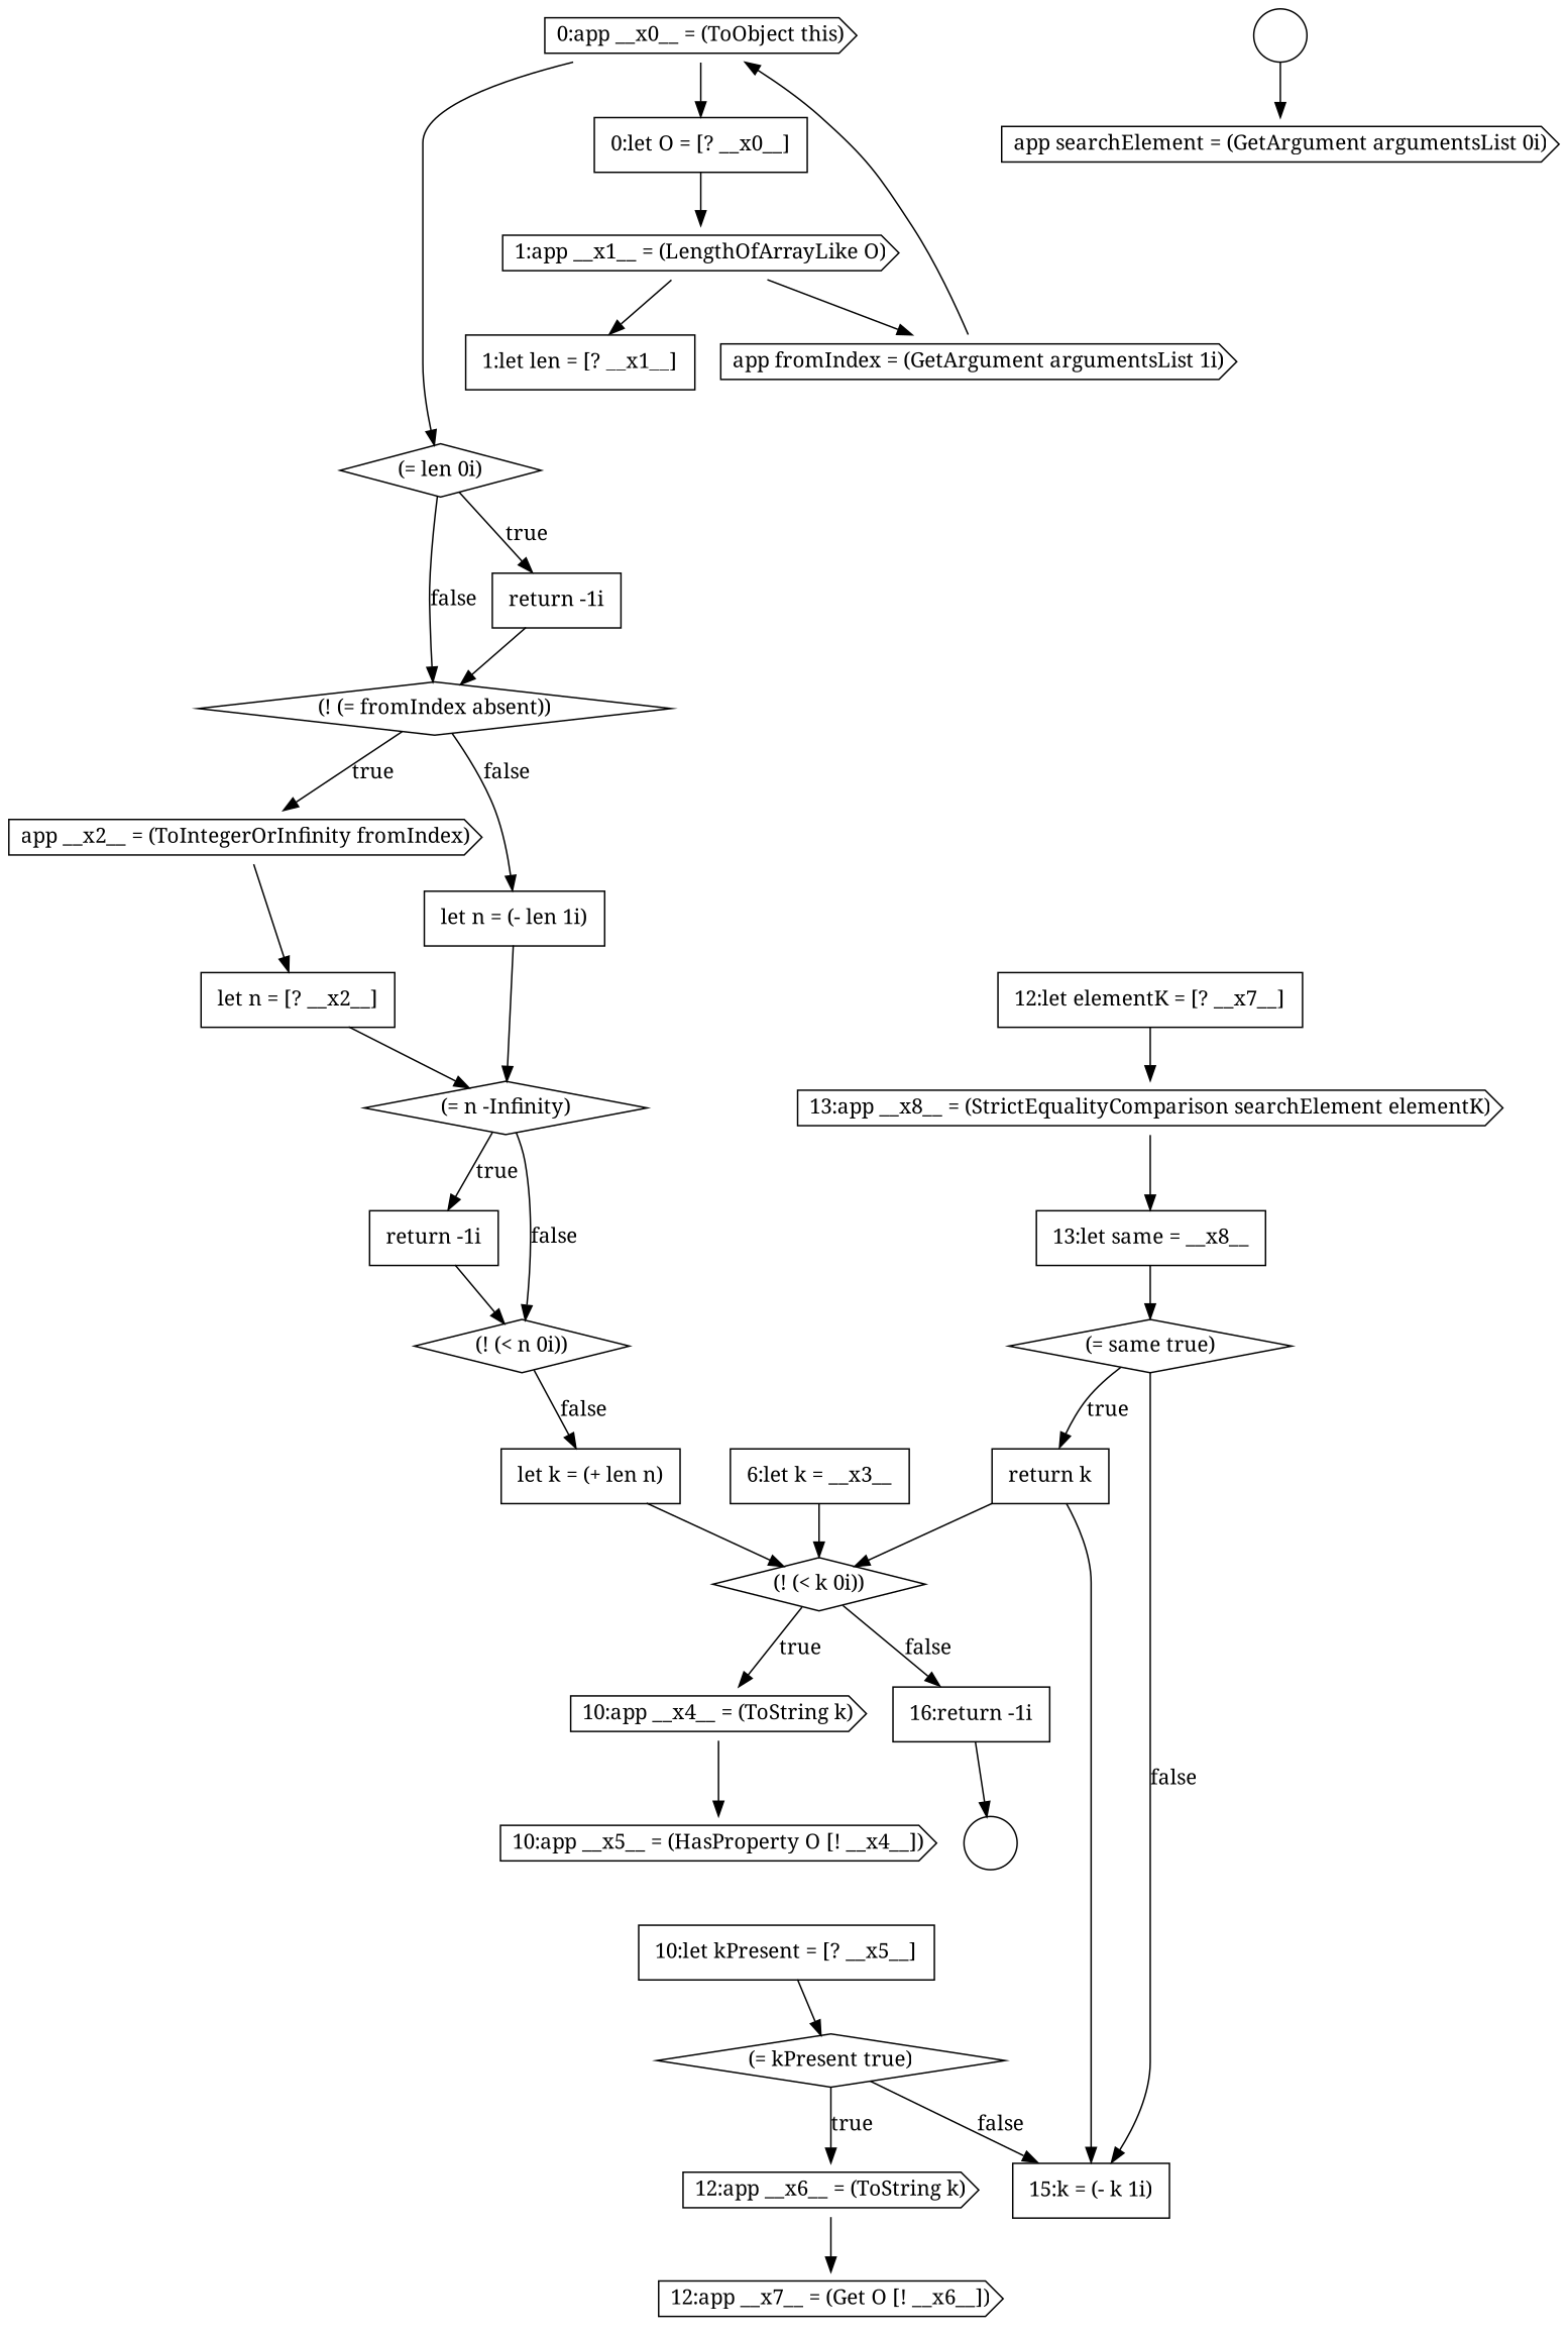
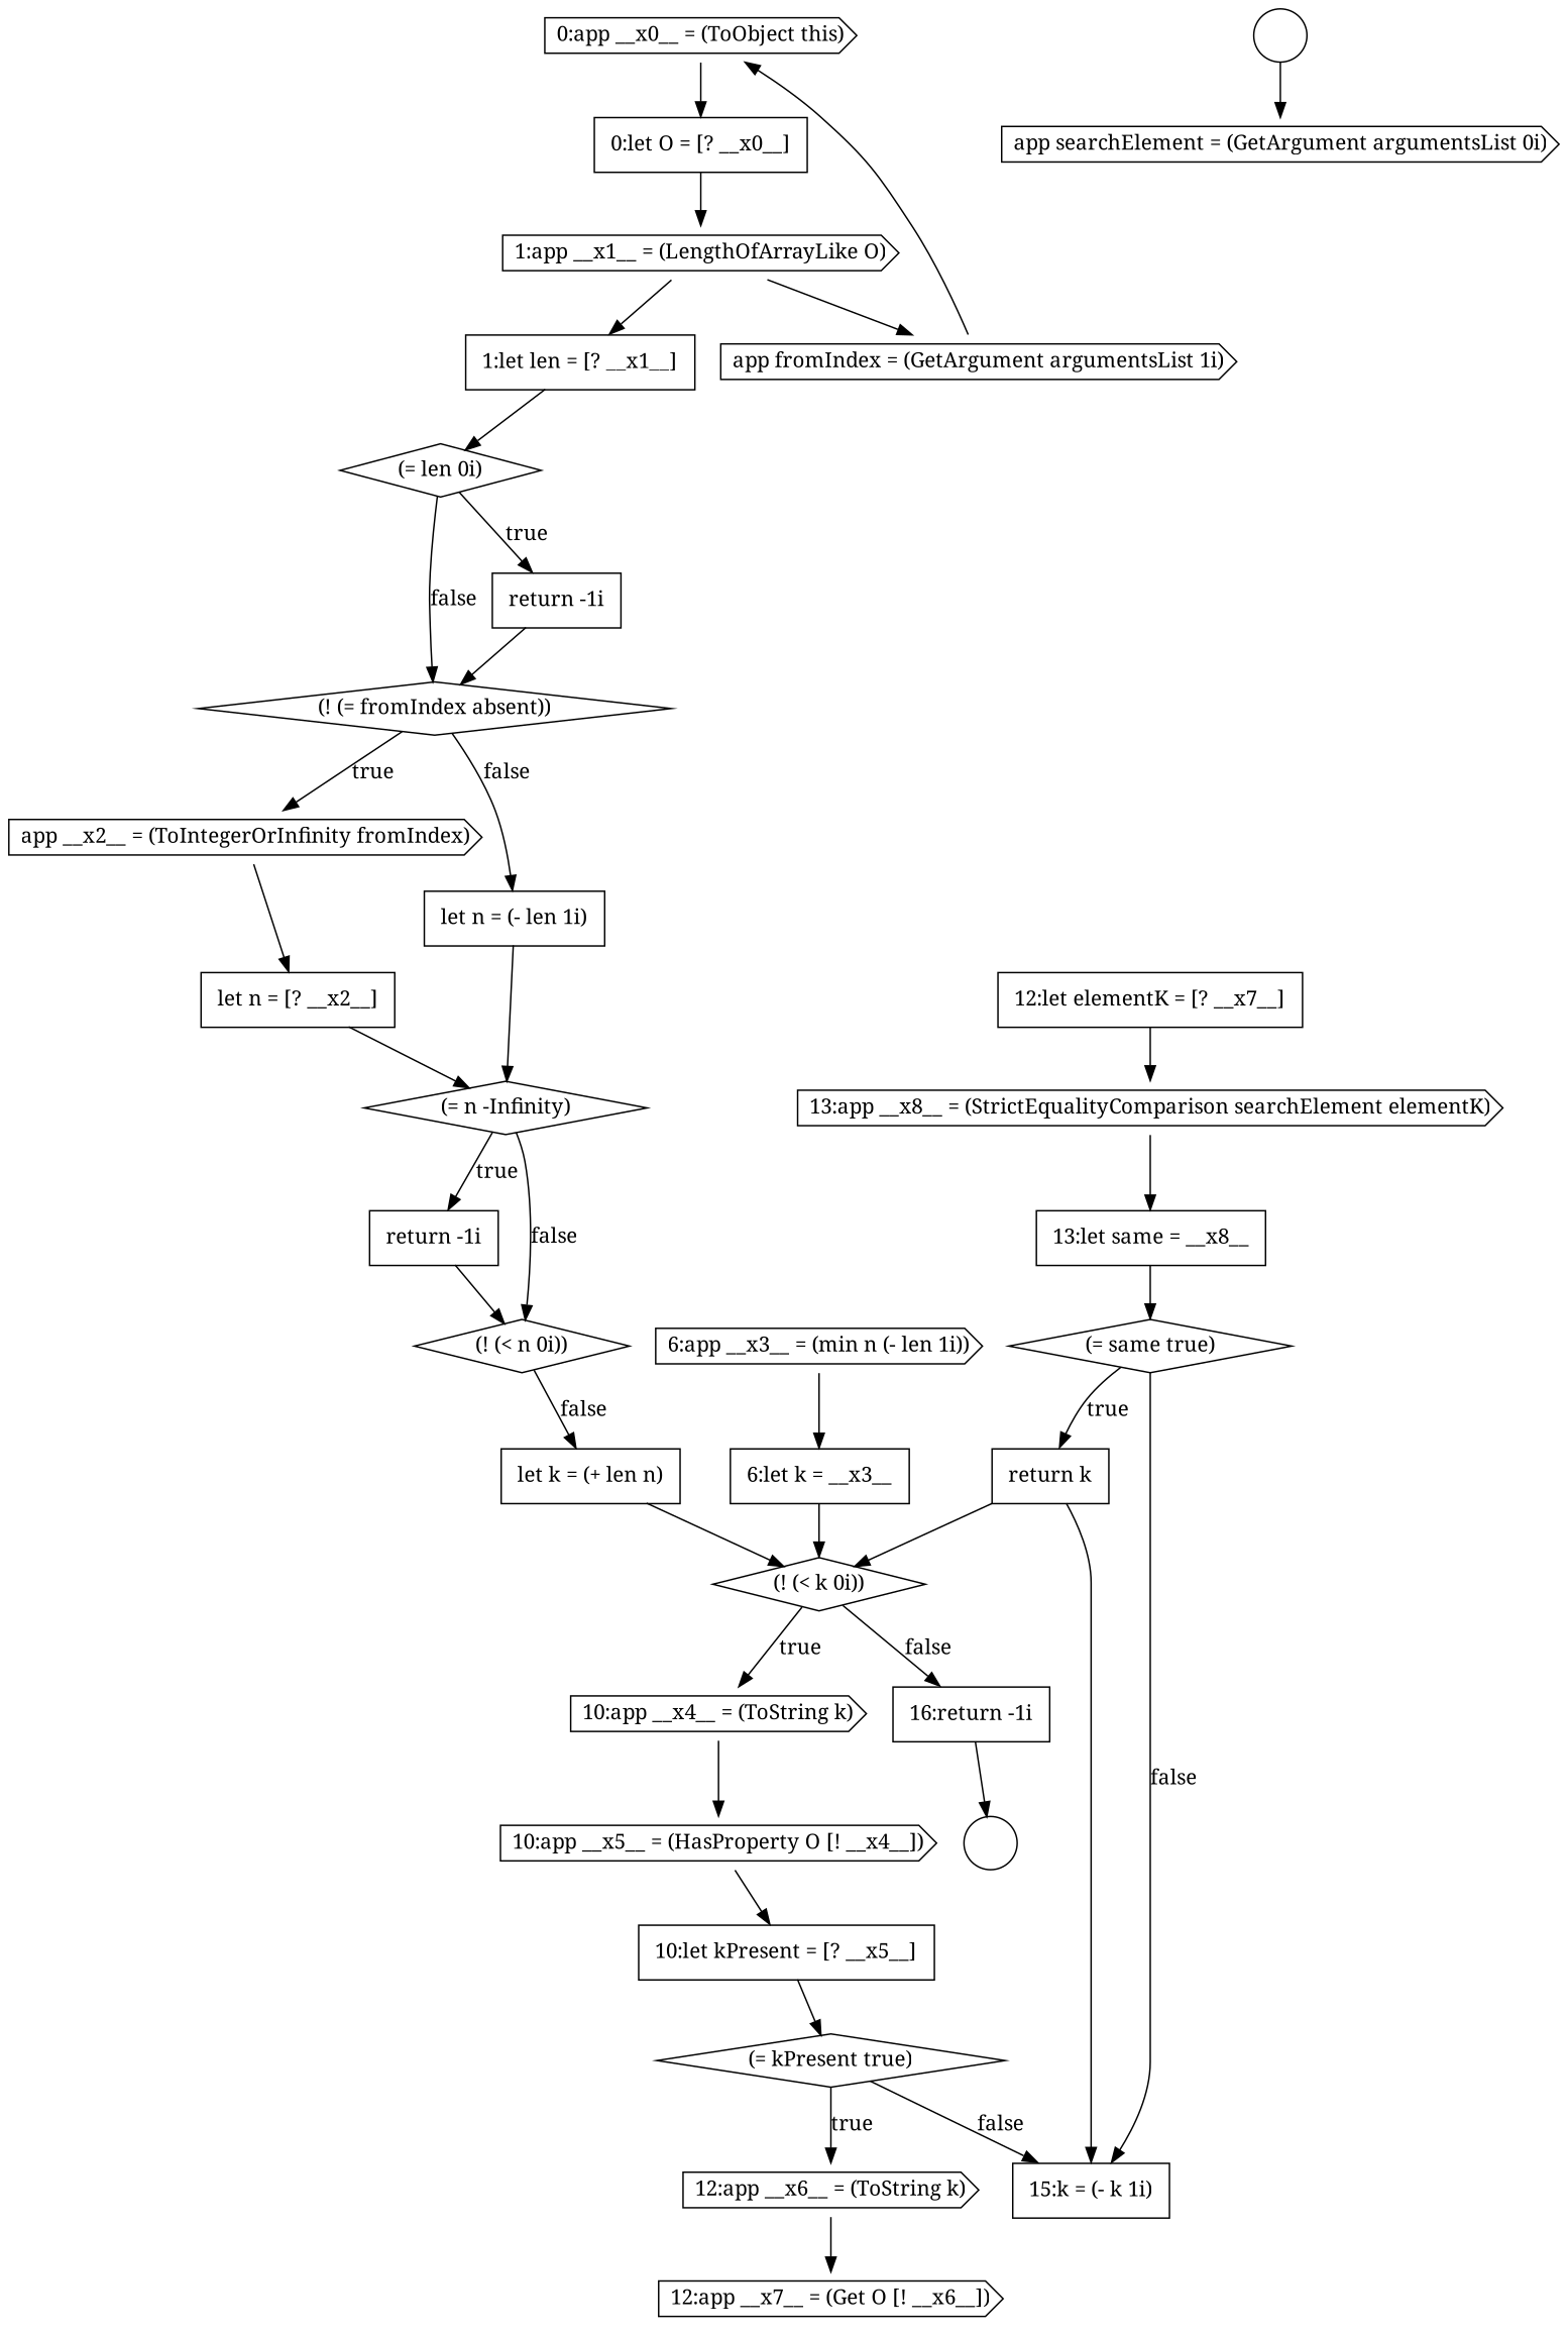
  digraph {
    fontname="Noto Serif"
    node [color=black fillcolor=white fontname="Noto Serif" shape=none style=filled]
    edge [color=black fontname="Noto Serif"]
    n1 [label=<<font color="black">(= kPresent true)</font>> shape=diamond]
    n2 [label=<<font color="black">12:app __x6__ = (ToString k)</font>> shape=cds]
    n3 [label=<<font color="black">     <table border="0" cellborder="1" cellspacing="0" cellpadding="10">       <tr><td align="left">15:k = (- k 1i)</td></tr>     </table>   </font>> margin=0]
    n4 [label=<<font color="black">12:app __x7__ = (Get O [! __x6__])</font>> shape=cds]
    n5 [label=<<font color="black">0:app __x0__ = (ToObject this)</font>> shape=cds]
    n6 [label=<<font color="black">     <table border="0" cellborder="1" cellspacing="0" cellpadding="10">       <tr><td align="left">0:let O = [? __x0__]</td></tr>     </table>   </font>> margin=0]
    n7 [label=<<font color="black">1:app __x1__ = (LengthOfArrayLike O)</font>> shape=cds]
    n8 [label=<<font color="black">     <table border="0" cellborder="1" cellspacing="0" cellpadding="10">       <tr><td align="left">let k = (+ len n)</td></tr>     </table>   </font>> margin=0]
    n9 [label=<<font color="black">(! (&lt; k 0i))</font>> shape=diamond]
    n10 [label=<<font color="black">10:app __x4__ = (ToString k)</font>> shape=cds]
    n11 [label=<<font color="black">     <table border="0" cellborder="1" cellspacing="0" cellpadding="10">       <tr><td align="left">16:return -1i</td></tr>     </table>   </font>> margin=0]
    n12 [label=<<font color="black">(! (&lt; n 0i))</font>> shape=diamond]
+   n13 [label=<<font color="black">6:app __x3__ = (min n (- len 1i))</font>> shape=cds]
    n14 [label=<<font color="black">     <table border="0" cellborder="1" cellspacing="0" cellpadding="10">       <tr><td align="left">6:let k = __x3__</td></tr>     </table>   </font>> margin=0]
    n15 [label=<<font color="black">     <table border="0" cellborder="1" cellspacing="0" cellpadding="10">       <tr><td align="left">return k</td></tr>     </table>   </font>> margin=0]
    n16 [label=<<font color="black">     <table border="0" cellborder="1" cellspacing="0" cellpadding="10">       <tr><td align="left">let n = [? __x2__]</td></tr>     </table>   </font>> margin=0]
    n17 [label=<<font color="black">(= n -Infinity)</font>> shape=diamond]
    n18 [label=<<font color="black">     <table border="0" cellborder="1" cellspacing="0" cellpadding="10">       <tr><td align="left">return -1i</td></tr>     </table>   </font>> margin=0]
    n19 [label=<<font color="black">     <table border="0" cellborder="1" cellspacing="0" cellpadding="10">       <tr><td align="left">12:let elementK = [? __x7__]</td></tr>     </table>   </font>> margin=0]
    n20 [label=<<font color="black">13:app __x8__ = (StrictEqualityComparison searchElement elementK)</font>> shape=cds]
    n21 [label=<<font color="black">     <table border="0" cellborder="1" cellspacing="0" cellpadding="10">       <tr><td align="left">13:let same = __x8__</td></tr>     </table>   </font>> margin=0]
    n22 [label=<<font color="black">(= len 0i)</font>> shape=diamond]
    n23 [label=<<font color="black">     <table border="0" cellborder="1" cellspacing="0" cellpadding="10">       <tr><td align="left">return -1i</td></tr>     </table>   </font>> margin=0]
    n24 [label=<<font color="black">(! (= fromIndex absent))</font>> shape=diamond]
    n25 [label=<<font color="black">     <table border="0" cellborder="1" cellspacing="0" cellpadding="10">       <tr><td align="left">let n = (- len 1i)</td></tr>     </table>   </font>> margin=0]
    n26 [label=<<font color="black">app __x2__ = (ToIntegerOrInfinity fromIndex)</font>> shape=cds]
    n27 [label=<<font color="black">app fromIndex = (GetArgument argumentsList 1i)</font>> shape=cds]
    n28 [label=<<font color="black">(= same true)</font>> shape=diamond]
    n29 [label=<<font color="black">app searchElement = (GetArgument argumentsList 0i)</font>> shape=cds]
    n30 [label=<<font color="black">10:app __x5__ = (HasProperty O [! __x4__])</font>> shape=cds]
    n31 [label=<<font color="black">     <table border="0" cellborder="1" cellspacing="0" cellpadding="10">       <tr><td align="left">10:let kPresent = [? __x5__]</td></tr>     </table>   </font>> margin=0]
    n32 [label=<<font color="black">     <table border="0" cellborder="1" cellspacing="0" cellpadding="10">       <tr><td align="left">1:let len = [? __x1__]</td></tr>     </table>   </font>> margin=0]
    n33 [label=" " shape=circle]
    n34 [label=" " shape=circle]
    n1 -> n2 [label=<<font color="black">true</font>>]
    n1 -> n3 [label=<<font color="black">false</font>>]
    n2 -> n4
    n5 -> n6
    n6 -> n7
    n7 -> n27
    n7 -> n32
    n8 -> n9
    n9 -> n10 [label=<<font color="black">true</font>>]
    n9 -> n11 [label=<<font color="black">false</font>>]
    n10 -> n30
    n11 -> n33
    n12 -> n8 [label=<<font color="black">false</font>>]
+   n13 -> n14
    n14 -> n9
    n15 -> n3
    n15 -> n9
    n16 -> n17
    n17 -> n12 [label=<<font color="black">false</font>>]
    n17 -> n18 [label=<<font color="black">true</font>>]
    n18 -> n12
    n19 -> n20
    n20 -> n21
    n21 -> n28
    n22 -> n23 [label=<<font color="black">true</font>>]
    n22 -> n24 [label=<<font color="black">false</font>>]
    n23 -> n24
    n24 -> n25 [label=<<font color="black">false</font>>]
    n24 -> n26 [label=<<font color="black">true</font>>]
    n25 -> n17
    n26 -> n16
    n27 -> n5
    n28 -> n3 [label=<<font color="black">false</font>>]
    n28 -> n15 [label=<<font color="black">true</font>>]
+   n30 -> n31
    n31 -> n1
-   n5 -> n22
+   n32 -> n22
    n34 -> n29
  }
